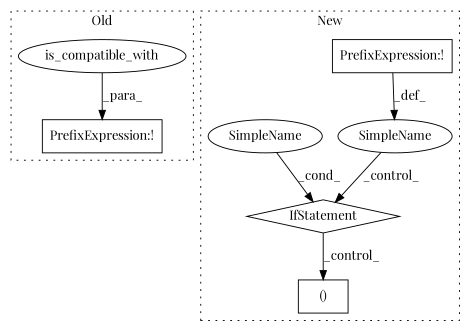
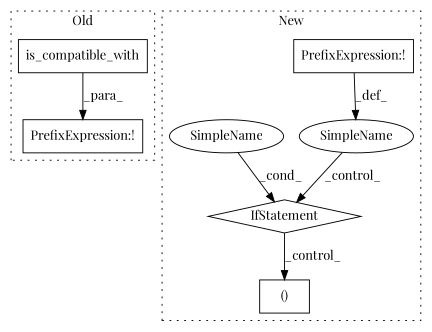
  digraph {
    fontname="Playfair Display"
    node [a=38 shape=box fontname="Playfair Display"]
    edge [fontname="Playfair Display"]
-   n1 [a=32 l="19,1" label=is_compatible_with s="5195,5237" shape=ellipse]
+   n1 [a=32 l="19,1" label=is_compatible_with s="5195,5237"]
    n2 [l=1 label="PrefixExpression:!" s=5180]
    n3 [a=25 l="4,2" label=IfStatement s="5930,5965" shape=diamond]
    n4 [a=106 l=28 label="()" s=5990]
    n5 [l=1 label="PrefixExpression:!" s=5785]
    n6 [a=42 label=SimpleName shape=ellipse]
    n7 [a=42 label=SimpleName shape=ellipse]
    subgraph cluster_1 {
      label=Old
      style=dotted
      n1
      n2
    }
    subgraph cluster_2 {
      label=New
      style=dotted
      n3
      n4
      n5
      n6
      n7
    }
    n1 -> n2 [label=_para_]
    n3 -> n4 [label=_control_]
    n5 -> n7 [label=_def_]
    n6 -> n3 [label=_cond_]
    n7 -> n3 [label=_control_]
  }
